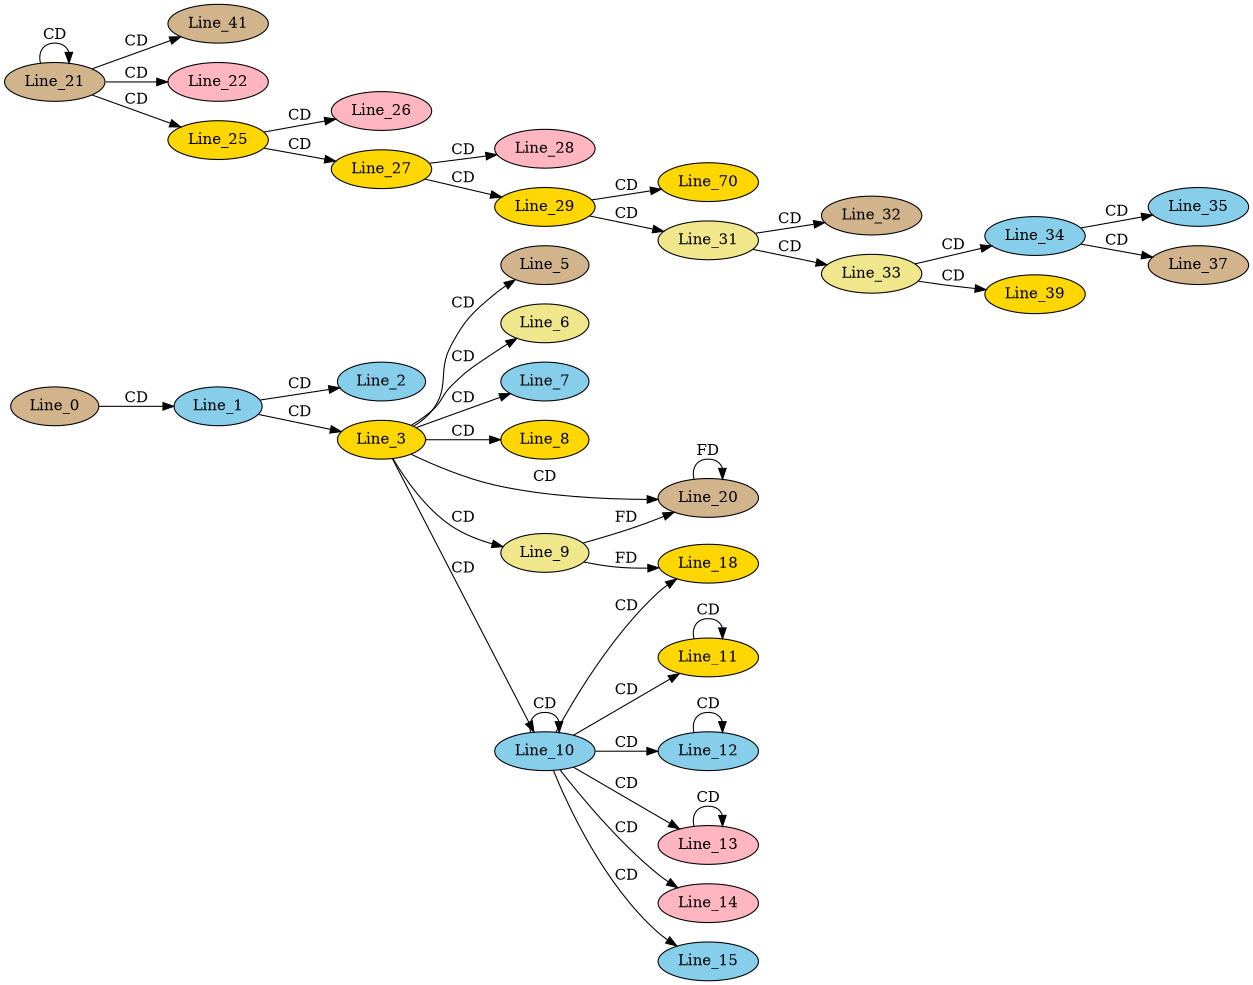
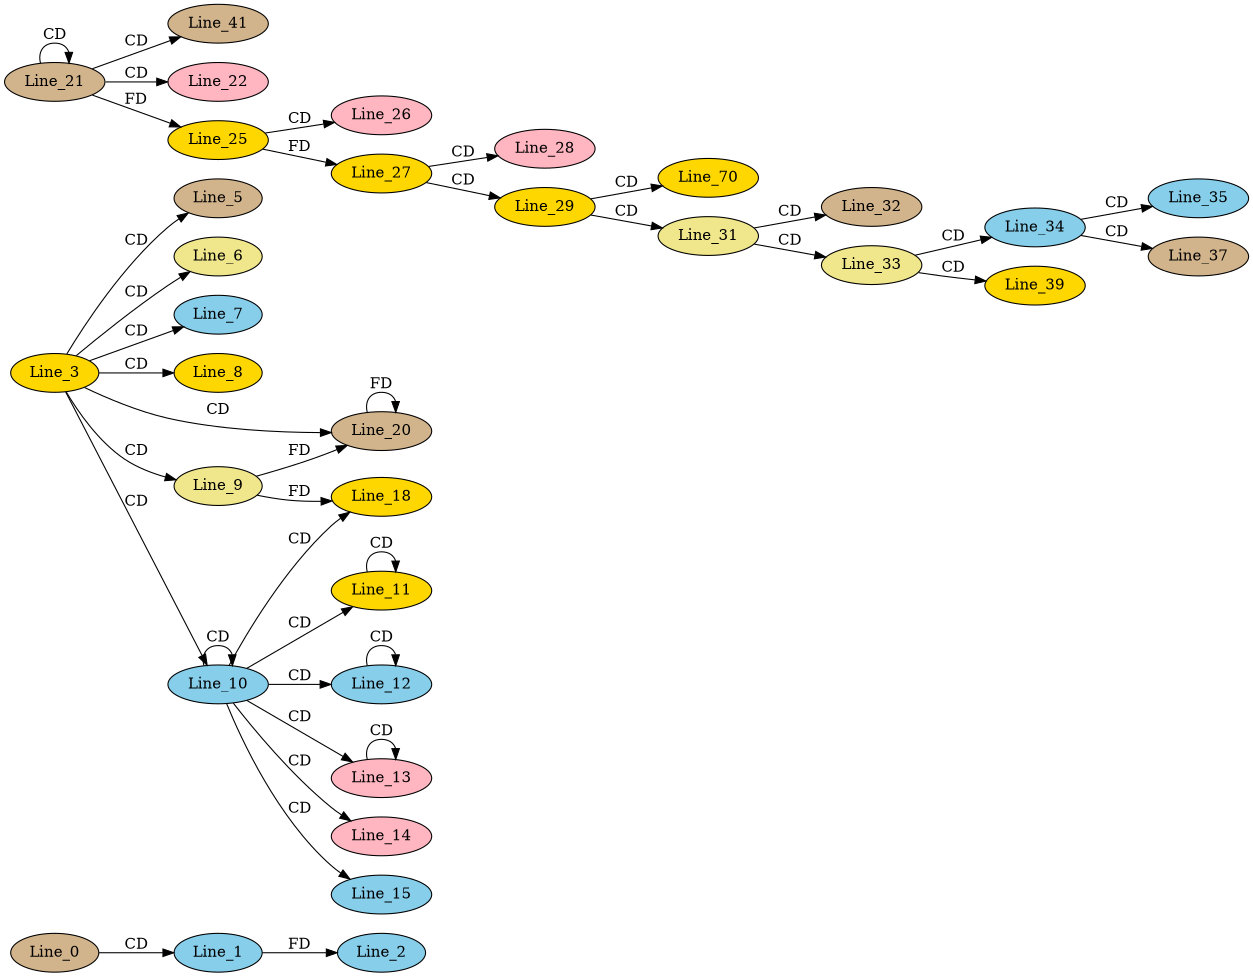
  digraph {
    rankdir=LR
    node [fillcolor=gold style=filled]
    Line_0 [fillcolor=tan]
    Line_1 [fillcolor=skyblue]
    Line_2 [fillcolor=skyblue]
    Line_3
    Line_5 [fillcolor=tan]
    Line_6 [fillcolor=khaki]
    Line_7 [fillcolor=skyblue]
    Line_8
    Line_9 [fillcolor=khaki]
    Line_10 [fillcolor=skyblue]
    Line_20 [fillcolor=tan]
    Line_18
    Line_11
    Line_12 [fillcolor=skyblue]
    Line_13 [fillcolor=lightpink]
    Line_14 [fillcolor=lightpink]
    Line_15 [fillcolor=skyblue]
    Line_41 [fillcolor=tan]
    Line_21 [fillcolor=tan]
    Line_22 [fillcolor=lightpink]
    Line_25
    Line_26 [fillcolor=lightpink]
    Line_27
    Line_28 [fillcolor=lightpink]
    Line_29
    n26 [label=Line_70]
    Line_31 [fillcolor=khaki]
    Line_32 [fillcolor=tan]
    Line_33 [fillcolor=khaki]
    Line_34 [fillcolor=skyblue]
    Line_39
    Line_35 [fillcolor=skyblue]
    Line_37 [fillcolor=tan]
    Line_0 -> Line_1 [label=CD]
-   Line_1 -> Line_2 [label=CD]
-   Line_1 -> Line_3 [label=CD]
+   Line_1 -> Line_2 [label=FD]
    Line_3 -> Line_5 [label=CD]
    Line_3 -> Line_6 [label=CD]
    Line_3 -> Line_7 [label=CD]
    Line_3 -> Line_8 [label=CD]
    Line_3 -> Line_9 [label=CD]
    Line_3 -> Line_10 [label=CD]
    Line_3 -> Line_20 [label=CD]
    Line_9 -> Line_20 [label=FD]
    Line_9 -> Line_18 [label=FD]
    Line_10 -> Line_10 [label=CD]
    Line_10 -> Line_18 [label=CD]
    Line_10 -> Line_11 [label=CD]
    Line_10 -> Line_12 [label=CD]
    Line_10 -> Line_13 [label=CD]
    Line_10 -> Line_14 [label=CD]
    Line_10 -> Line_15 [label=CD]
    Line_20 -> Line_20 [label=FD]
    Line_11 -> Line_11 [label=CD]
    Line_12 -> Line_12 [label=CD]
    Line_13 -> Line_13 [label=CD]
    Line_21 -> Line_41 [label=CD]
    Line_21 -> Line_21 [label=CD]
    Line_21 -> Line_22 [label=CD]
-   Line_21 -> Line_25 [label=CD]
+   Line_21 -> Line_25 [label=FD]
    Line_25 -> Line_26 [label=CD]
-   Line_25 -> Line_27 [label=CD]
+   Line_25 -> Line_27 [label=FD]
    Line_27 -> Line_28 [label=CD]
    Line_27 -> Line_29 [label=CD]
    Line_29 -> n26 [label=CD]
    Line_29 -> Line_31 [label=CD]
    Line_31 -> Line_32 [label=CD]
    Line_31 -> Line_33 [label=CD]
    Line_33 -> Line_34 [label=CD]
    Line_33 -> Line_39 [label=CD]
    Line_34 -> Line_35 [label=CD]
    Line_34 -> Line_37 [label=CD]
  }
